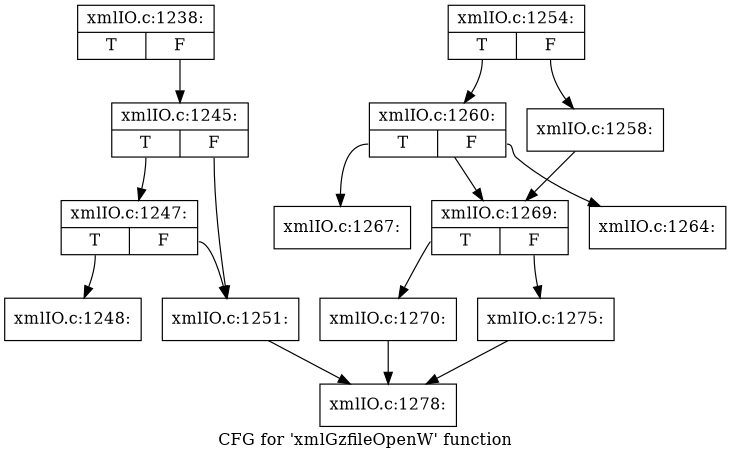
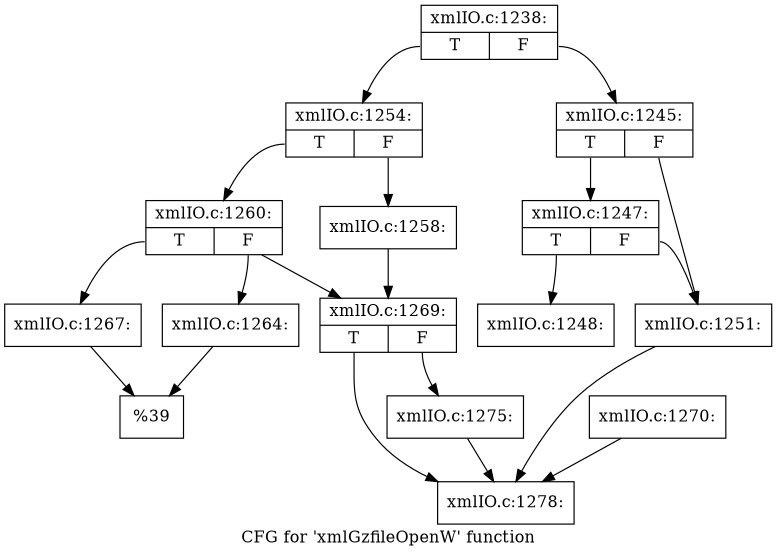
  digraph {
    label="CFG for 'xmlGzfileOpenW' function"
    node [shape=record]
    n1 [label="{xmlIO.c:1238:|{<s0>T|<s1>F}}"]
    n2 [label="{xmlIO.c:1254:|{<s0>T|<s1>F}}"]
    n3 [label="{xmlIO.c:1245:|{<s0>T|<s1>F}}"]
    n4 [label="{xmlIO.c:1260:|{<s0>T|<s1>F}}"]
    n5 [label="{xmlIO.c:1258:}"]
    n6 [label="{xmlIO.c:1247:|{<s0>T|<s1>F}}"]
    n7 [label="{xmlIO.c:1251:}"]
    n8 [label="{xmlIO.c:1267:}"]
    n9 [label="{xmlIO.c:1264:}"]
    n10 [label="{xmlIO.c:1269:|{<s0>T|<s1>F}}"]
    n11 [label="{xmlIO.c:1248:}"]
    n12 [label="{xmlIO.c:1278:}"]
+   n13 [label="{%39}"]
    n14 [label="{xmlIO.c:1270:}"]
    n15 [label="{xmlIO.c:1275:}"]
+   n1 -> n2 [tailport=s0]
    n1 -> n3 [tailport=s1]
    n2 -> n4 [tailport=s0]
    n2 -> n5 [tailport=s1]
    n3 -> n6 [tailport=s0]
    n3 -> n7 [tailport=s1]
    n4 -> n8 [tailport=s0]
    n4 -> n9 [tailport=s1]
    n4 -> n10
    n5 -> n10
    n6 -> n7 [tailport=s1]
    n6 -> n11 [tailport=s0]
    n7 -> n12
-   n10 -> n14 [tailport=s0]
+   n8 -> n13
+   n9 -> n13
+   n10 -> n12 [tailport=s0]
    n10 -> n15 [tailport=s1]
    n14 -> n12
    n15 -> n12
  }
